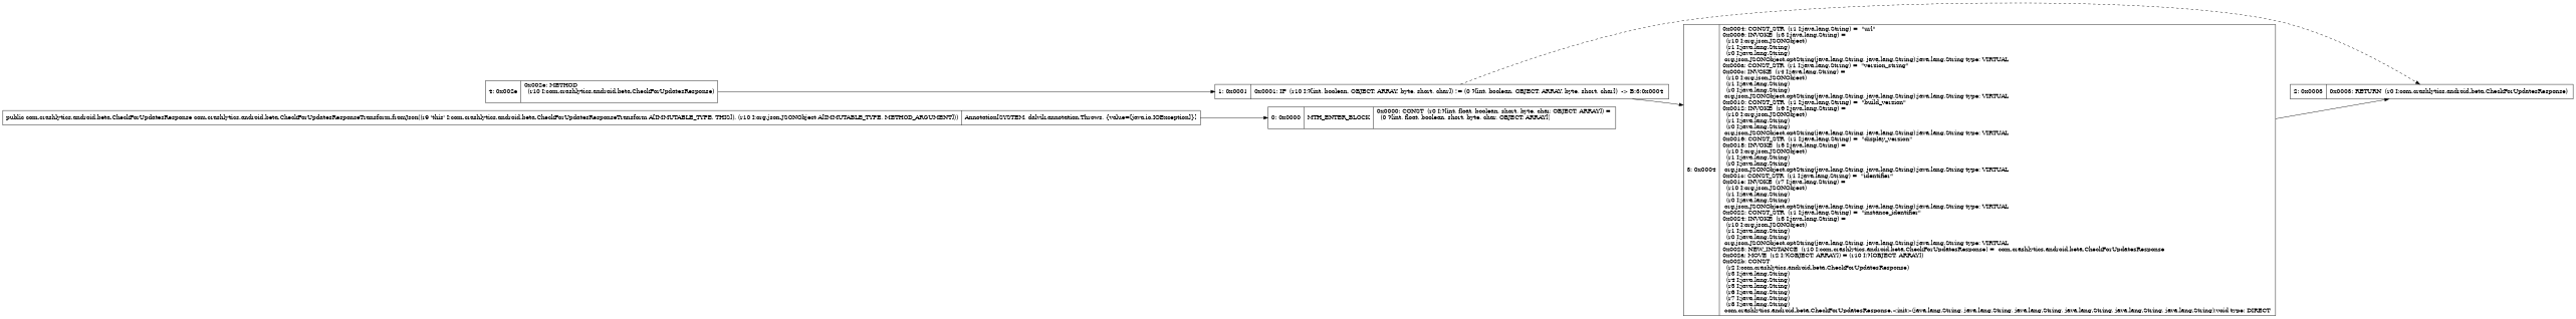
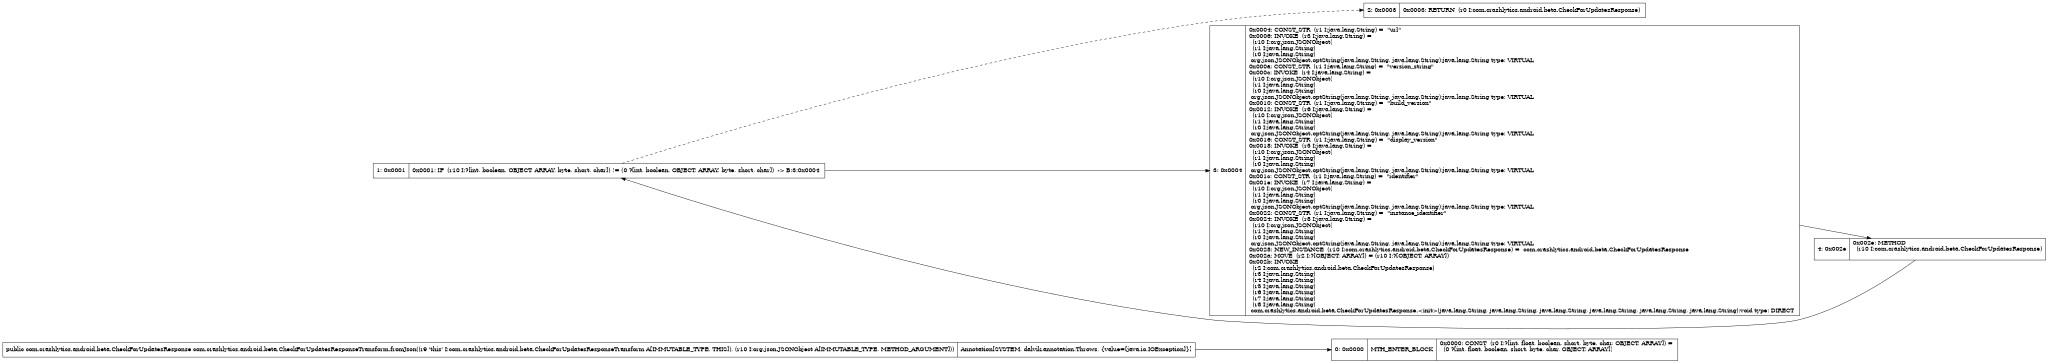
  digraph {
    rankdir=LR
    node [shape=record]
    n1 [label="{0\:\ 0x0000|MTH_ENTER_BLOCK\l|0x0000: CONST  (r0 I:?[int, float, boolean, short, byte, char, OBJECT, ARRAY]) = \l  (0 ?[int, float, boolean, short, byte, char, OBJECT, ARRAY])\l \l}"]
    n2 [label="{1\:\ 0x0001|0x0001: IF  (r10 I:?[int, boolean, OBJECT, ARRAY, byte, short, char]) != (0 ?[int, boolean, OBJECT, ARRAY, byte, short, char])  \-\> B:3:0x0004 \l}"]
    n3 [label="{2\:\ 0x0003|0x0003: RETURN  (r0 I:com.crashlytics.android.beta.CheckForUpdatesResponse) \l}"]
-   n4 [label="{3\:\ 0x0004|0x0004: CONST_STR  (r1 I:java.lang.String) =  \"url\" \l0x0006: INVOKE  (r3 I:java.lang.String) = \l  (r10 I:org.json.JSONObject)\l  (r1 I:java.lang.String)\l  (r0 I:java.lang.String)\l org.json.JSONObject.optString(java.lang.String, java.lang.String):java.lang.String type: VIRTUAL \l0x000a: CONST_STR  (r1 I:java.lang.String) =  \"version_string\" \l0x000c: INVOKE  (r4 I:java.lang.String) = \l  (r10 I:org.json.JSONObject)\l  (r1 I:java.lang.String)\l  (r0 I:java.lang.String)\l org.json.JSONObject.optString(java.lang.String, java.lang.String):java.lang.String type: VIRTUAL \l0x0010: CONST_STR  (r1 I:java.lang.String) =  \"build_version\" \l0x0012: INVOKE  (r6 I:java.lang.String) = \l  (r10 I:org.json.JSONObject)\l  (r1 I:java.lang.String)\l  (r0 I:java.lang.String)\l org.json.JSONObject.optString(java.lang.String, java.lang.String):java.lang.String type: VIRTUAL \l0x0016: CONST_STR  (r1 I:java.lang.String) =  \"display_version\" \l0x0018: INVOKE  (r5 I:java.lang.String) = \l  (r10 I:org.json.JSONObject)\l  (r1 I:java.lang.String)\l  (r0 I:java.lang.String)\l org.json.JSONObject.optString(java.lang.String, java.lang.String):java.lang.String type: VIRTUAL \l0x001c: CONST_STR  (r1 I:java.lang.String) =  \"identifier\" \l0x001e: INVOKE  (r7 I:java.lang.String) = \l  (r10 I:org.json.JSONObject)\l  (r1 I:java.lang.String)\l  (r0 I:java.lang.String)\l org.json.JSONObject.optString(java.lang.String, java.lang.String):java.lang.String type: VIRTUAL \l0x0022: CONST_STR  (r1 I:java.lang.String) =  \"instance_identifier\" \l0x0024: INVOKE  (r8 I:java.lang.String) = \l  (r10 I:org.json.JSONObject)\l  (r1 I:java.lang.String)\l  (r0 I:java.lang.String)\l org.json.JSONObject.optString(java.lang.String, java.lang.String):java.lang.String type: VIRTUAL \l0x0028: NEW_INSTANCE  (r10 I:com.crashlytics.android.beta.CheckForUpdatesResponse) =  com.crashlytics.android.beta.CheckForUpdatesResponse \l0x002a: MOVE  (r2 I:?[OBJECT, ARRAY]) = (r10 I:?[OBJECT, ARRAY]) \l0x002b: CONST  \l  (r2 I:com.crashlytics.android.beta.CheckForUpdatesResponse)\l  (r3 I:java.lang.String)\l  (r4 I:java.lang.String)\l  (r5 I:java.lang.String)\l  (r6 I:java.lang.String)\l  (r7 I:java.lang.String)\l  (r8 I:java.lang.String)\l com.crashlytics.android.beta.CheckForUpdatesResponse.\<init\>(java.lang.String, java.lang.String, java.lang.String, java.lang.String, java.lang.String, java.lang.String):void type: DIRECT \l}"]
+   n4 [label="{3\:\ 0x0004|0x0004: CONST_STR  (r1 I:java.lang.String) =  \"url\" \l0x0006: INVOKE  (r3 I:java.lang.String) = \l  (r10 I:org.json.JSONObject)\l  (r1 I:java.lang.String)\l  (r0 I:java.lang.String)\l org.json.JSONObject.optString(java.lang.String, java.lang.String):java.lang.String type: VIRTUAL \l0x000a: CONST_STR  (r1 I:java.lang.String) =  \"version_string\" \l0x000c: INVOKE  (r4 I:java.lang.String) = \l  (r10 I:org.json.JSONObject)\l  (r1 I:java.lang.String)\l  (r0 I:java.lang.String)\l org.json.JSONObject.optString(java.lang.String, java.lang.String):java.lang.String type: VIRTUAL \l0x0010: CONST_STR  (r1 I:java.lang.String) =  \"build_version\" \l0x0012: INVOKE  (r6 I:java.lang.String) = \l  (r10 I:org.json.JSONObject)\l  (r1 I:java.lang.String)\l  (r0 I:java.lang.String)\l org.json.JSONObject.optString(java.lang.String, java.lang.String):java.lang.String type: VIRTUAL \l0x0016: CONST_STR  (r1 I:java.lang.String) =  \"display_version\" \l0x0018: INVOKE  (r5 I:java.lang.String) = \l  (r10 I:org.json.JSONObject)\l  (r1 I:java.lang.String)\l  (r0 I:java.lang.String)\l org.json.JSONObject.optString(java.lang.String, java.lang.String):java.lang.String type: VIRTUAL \l0x001c: CONST_STR  (r1 I:java.lang.String) =  \"identifier\" \l0x001e: INVOKE  (r7 I:java.lang.String) = \l  (r10 I:org.json.JSONObject)\l  (r1 I:java.lang.String)\l  (r0 I:java.lang.String)\l org.json.JSONObject.optString(java.lang.String, java.lang.String):java.lang.String type: VIRTUAL \l0x0022: CONST_STR  (r1 I:java.lang.String) =  \"instance_identifier\" \l0x0024: INVOKE  (r8 I:java.lang.String) = \l  (r10 I:org.json.JSONObject)\l  (r1 I:java.lang.String)\l  (r0 I:java.lang.String)\l org.json.JSONObject.optString(java.lang.String, java.lang.String):java.lang.String type: VIRTUAL \l0x0028: NEW_INSTANCE  (r10 I:com.crashlytics.android.beta.CheckForUpdatesResponse) =  com.crashlytics.android.beta.CheckForUpdatesResponse \l0x002a: MOVE  (r2 I:?[OBJECT, ARRAY]) = (r10 I:?[OBJECT, ARRAY]) \l0x002b: INVOKE  \l  (r2 I:com.crashlytics.android.beta.CheckForUpdatesResponse)\l  (r3 I:java.lang.String)\l  (r4 I:java.lang.String)\l  (r5 I:java.lang.String)\l  (r6 I:java.lang.String)\l  (r7 I:java.lang.String)\l  (r8 I:java.lang.String)\l com.crashlytics.android.beta.CheckForUpdatesResponse.\<init\>(java.lang.String, java.lang.String, java.lang.String, java.lang.String, java.lang.String, java.lang.String):void type: DIRECT \l}"]
    n5 [label="{4\:\ 0x002e|0x002e: METHOD  \l  (r10 I:com.crashlytics.android.beta.CheckForUpdatesResponse)\l \l}"]
    n6 [label="{public com.crashlytics.android.beta.CheckForUpdatesResponse com.crashlytics.android.beta.CheckForUpdatesResponseTransform.fromJson((r9 'this' I:com.crashlytics.android.beta.CheckForUpdatesResponseTransform A[IMMUTABLE_TYPE, THIS]), (r10 I:org.json.JSONObject A[IMMUTABLE_TYPE, METHOD_ARGUMENT]))  | Annotation[SYSTEM, dalvik.annotation.Throws, \{value=[java.io.IOException]\}]\l}"]
    n2 -> n3 [style=dashed]
    n2 -> n4
-   n4 -> n3
+   n4 -> n5
    n5 -> n2
    n6 -> n1
  }
